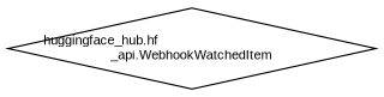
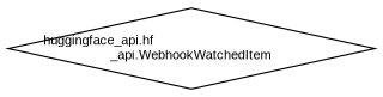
  digraph {
    rankdir=LR
    fontname="Liberation Sans"
-   n1 [color=black fillcolor=white fontname="Liberation Sans" fontsize=10 height=0.2 label="huggingface_hub.hf\l_api.WebhookWatchedItem" shape=diamond style=filled width=0.4]
+   n1 [color=black fillcolor=white fontname="Liberation Sans" fontsize=10 height=0.2 label="huggingface_api.hf\l_api.WebhookWatchedItem" shape=diamond style=filled width=0.4]
  }
